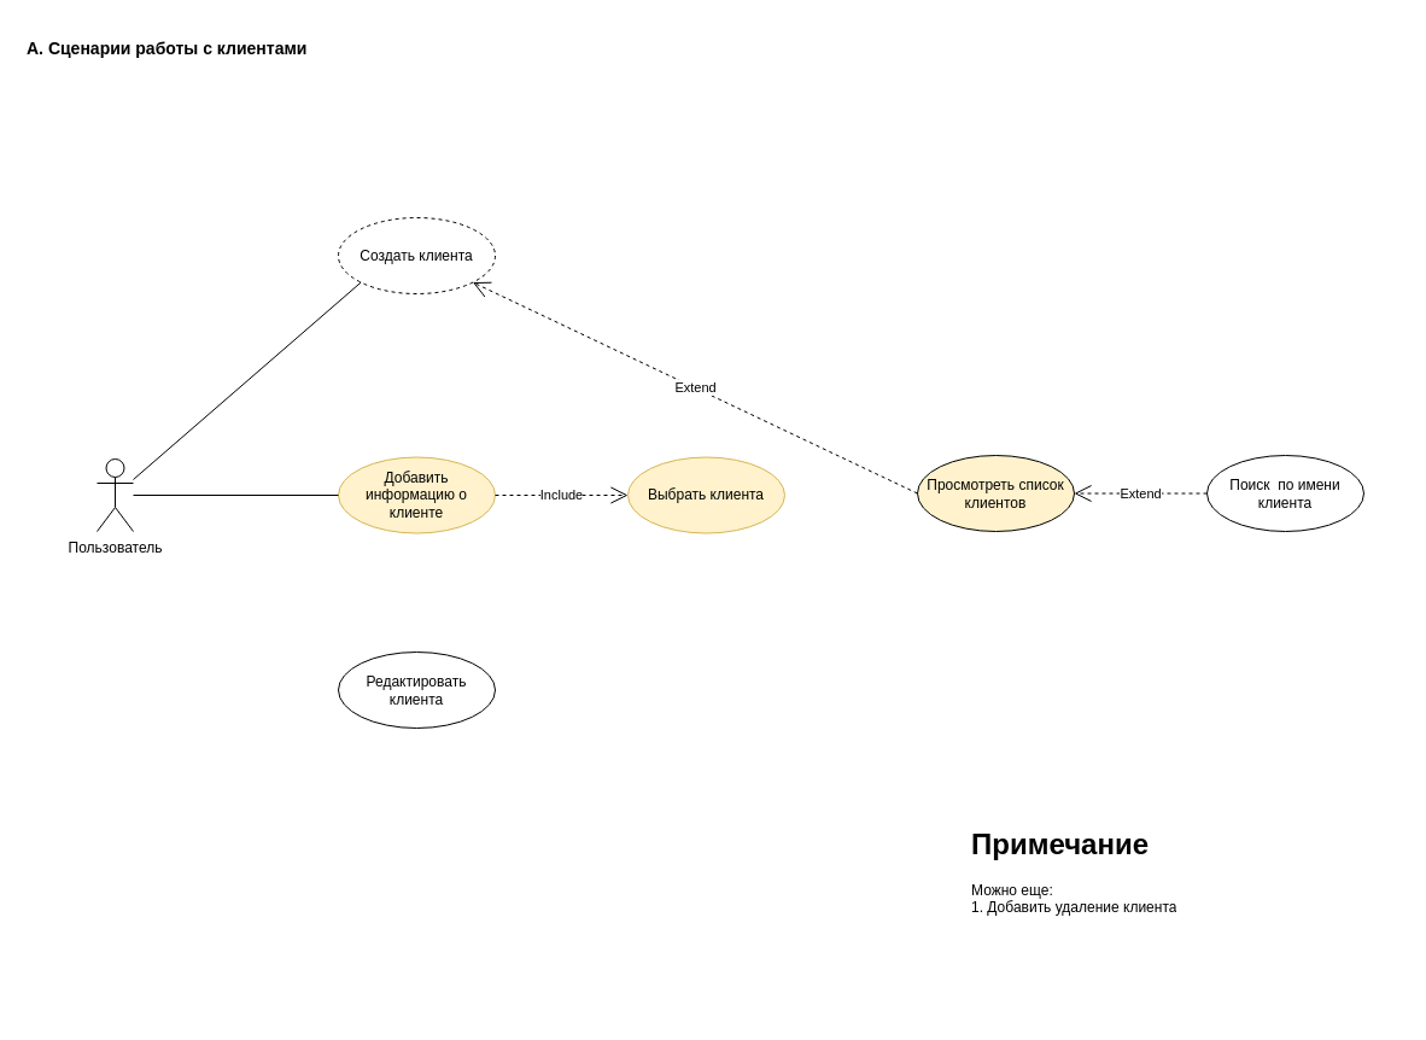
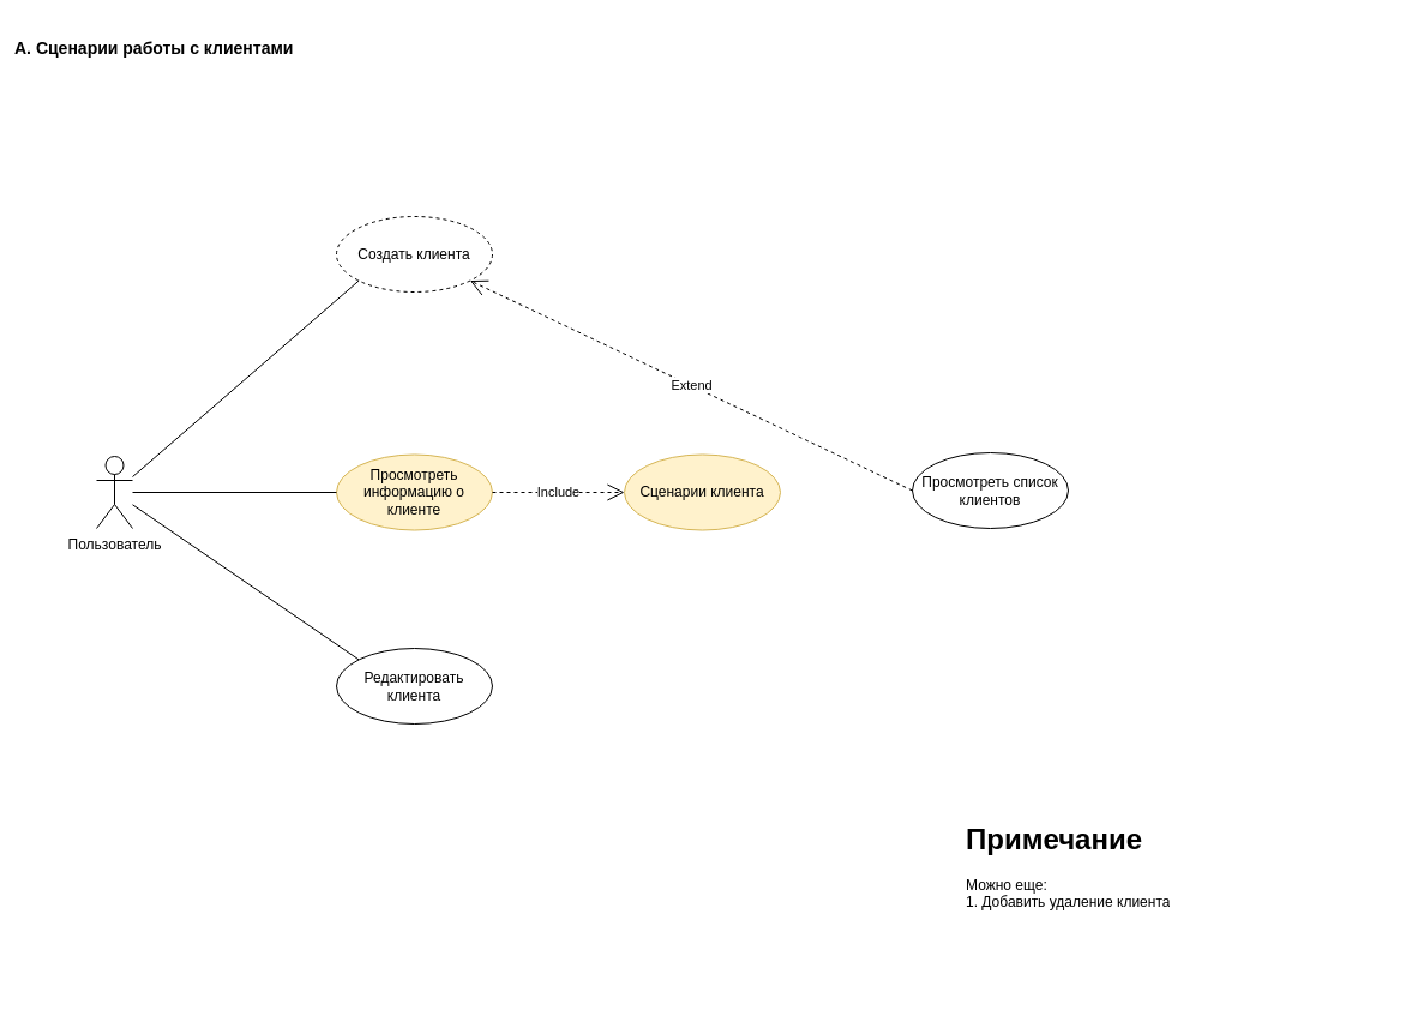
  <mxCell id="0" />
  <mxCell id="1" parent="0" />
  <mxCell id="2" value="Пользователь" style="shape=umlActor;verticalLabelPosition=bottom;verticalAlign=top;html=1;outlineConnect=0;" parent="1" vertex="1"><mxGeometry x="80" y="380" width="30" height="60" as="geometry" /></mxCell>
  <mxCell id="3" value="Создать клиента" style="ellipse;whiteSpace=wrap;html=1;dashed=1;" parent="1" vertex="1"><mxGeometry x="280" y="180" width="130" height="63" as="geometry" /></mxCell>
- <mxCell id="5" value="Добавить информацию о клиенте" style="ellipse;whiteSpace=wrap;html=1;fillColor=#fff2cc;strokeColor=#d6b656;" parent="1" vertex="1"><mxGeometry x="280" y="378.5" width="130" height="63" as="geometry" /></mxCell>
- <mxCell id="6" value="Просмотреть список клиентов" style="ellipse;whiteSpace=wrap;html=1;fillColor=#fff2cc;" parent="1" vertex="1"><mxGeometry x="760" y="377" width="130" height="63" as="geometry" /></mxCell>
- <mxCell id="7" value="Поиск&amp;nbsp; по имени клиента" style="ellipse;whiteSpace=wrap;html=1;" parent="1" vertex="1"><mxGeometry x="1000" y="377" width="130" height="63" as="geometry" /></mxCell>
+ <mxCell id="4" value="" style="endArrow=none;html=1;rounded=0;entryX=0;entryY=0;entryDx=0;entryDy=0;" parent="1" source="2" target="8" edge="1"><mxGeometry width="50" height="50" relative="1" as="geometry"><mxPoint x="110" y="540" as="sourcePoint" /><mxPoint x="250" y="550" as="targetPoint" /></mxGeometry></mxCell>
+ <mxCell id="5" value="Просмотреть информацию о клиенте" style="ellipse;whiteSpace=wrap;html=1;fillColor=#fff2cc;strokeColor=#d6b656;" parent="1" vertex="1"><mxGeometry x="280" y="378.5" width="130" height="63" as="geometry" /></mxCell>
+ <mxCell id="6" value="Просмотреть список клиентов" style="ellipse;whiteSpace=wrap;html=1;" parent="1" vertex="1"><mxGeometry x="760" y="377" width="130" height="63" as="geometry" /></mxCell>
  <mxCell id="8" value="Редактировать клиента" style="ellipse;whiteSpace=wrap;html=1;" parent="1" vertex="1"><mxGeometry x="280" y="540" width="130" height="63" as="geometry" /></mxCell>
- <mxCell id="9" value="Выбрать клиента" style="ellipse;whiteSpace=wrap;html=1;fillColor=#fff2cc;strokeColor=#d6b656;" parent="1" vertex="1"><mxGeometry x="520" y="378.5" width="130" height="63" as="geometry" /></mxCell>
+ <mxCell id="9" value="Сценарии клиента" style="ellipse;whiteSpace=wrap;html=1;fillColor=#fff2cc;strokeColor=#d6b656;" parent="1" vertex="1"><mxGeometry x="520" y="378.5" width="130" height="63" as="geometry" /></mxCell>
  <mxCell id="10" value="Include" style="endArrow=open;endSize=12;dashed=1;html=1;rounded=0;exitX=1;exitY=0.5;exitDx=0;exitDy=0;entryX=0;entryY=0.5;entryDx=0;entryDy=0;" parent="1" source="5" target="9" edge="1"><mxGeometry width="160" relative="1" as="geometry"><mxPoint x="416.569" y="511.716" as="sourcePoint" /><mxPoint x="583.431" y="488.284" as="targetPoint" /></mxGeometry></mxCell>
  <mxCell id="11" value="Extend" style="endArrow=open;endSize=12;dashed=1;html=1;rounded=0;exitX=0;exitY=0.5;exitDx=0;exitDy=0;" parent="1" source="6" target="3" edge="1"><mxGeometry width="160" relative="1" as="geometry"><mxPoint x="650" y="630" as="sourcePoint" /><mxPoint x="770" y="630" as="targetPoint" /></mxGeometry></mxCell>
- <mxCell id="12" value="Extend" style="endArrow=open;endSize=12;dashed=1;html=1;rounded=0;exitX=0;exitY=0.5;exitDx=0;exitDy=0;entryX=1;entryY=0.5;entryDx=0;entryDy=0;" parent="1" source="7" target="6" edge="1"><mxGeometry width="160" relative="1" as="geometry"><mxPoint x="840" y="380" as="sourcePoint" /><mxPoint x="702.47" y="435.012" as="targetPoint" /></mxGeometry></mxCell>
  <mxCell id="13" value="" style="endArrow=none;html=1;rounded=0;entryX=0;entryY=0.5;entryDx=0;entryDy=0;" parent="1" source="2" target="5" edge="1"><mxGeometry width="50" height="50" relative="1" as="geometry"><mxPoint x="120" y="432.973" as="sourcePoint" /><mxPoint x="220" y="392" as="targetPoint" /></mxGeometry></mxCell>
  <mxCell id="14" value="" style="endArrow=none;html=1;rounded=0;entryX=0;entryY=1;entryDx=0;entryDy=0;" parent="1" source="2" target="3" edge="1"><mxGeometry width="50" height="50" relative="1" as="geometry"><mxPoint x="120" y="420" as="sourcePoint" /><mxPoint x="290" y="420" as="targetPoint" /></mxGeometry></mxCell>
- <mxCell id="15" value="A. Сценарии работы с клиентами" style="text;html=1;strokeColor=none;fillColor=none;align=left;verticalAlign=middle;whiteSpace=wrap;rounded=0;fontSize=14;fontStyle=1" parent="1" vertex="1"><mxGeometry x="20" width="400" height="40" as="geometry" y="20" /></mxCell>
+ <mxCell id="15" value="A. Сценарии работы с клиентами" style="text;html=1;strokeColor=none;fillColor=none;align=left;verticalAlign=middle;whiteSpace=wrap;rounded=0;fontSize=14;fontStyle=1" parent="1" vertex="1"><mxGeometry x="10" y="20" width="400" height="40" as="geometry" /></mxCell>
  <mxCell id="16" value="&lt;h1&gt;Примечание&lt;/h1&gt;&lt;p&gt;Можно еще:&lt;br&gt;1. Добавить удаление клиента&lt;br&gt;&lt;br&gt;&lt;/p&gt;" style="text;html=1;strokeColor=none;fillColor=none;spacing=5;spacingTop=-20;whiteSpace=wrap;overflow=hidden;rounded=0;" parent="1" vertex="1"><mxGeometry x="800" y="680" width="360" height="160" as="geometry" /></mxCell>
